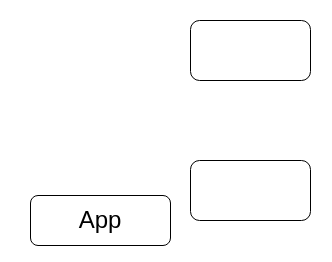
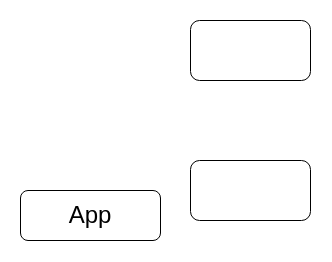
  <mxCell id="0" />
  <mxCell id="1" parent="0" />
- <mxCell id="2" value="App" style="rounded=1;whiteSpace=wrap;html=1;fontSize=24;" vertex="1" parent="1"><mxGeometry x="30" y="195" width="140" height="50" as="geometry" /></mxCell>
+ <mxCell id="2" value="App" style="rounded=1;whiteSpace=wrap;html=1;fontSize=24;" vertex="1" parent="1"><mxGeometry x="20" y="190" width="140" height="50" as="geometry" /></mxCell>
  <mxCell id="3" value="" style="rounded=1;whiteSpace=wrap;html=1;" vertex="1" parent="1"><mxGeometry x="190" y="20" width="120" height="60" as="geometry" /></mxCell>
  <mxCell id="4" value="" style="rounded=1;whiteSpace=wrap;html=1;" vertex="1" parent="1"><mxGeometry x="190" y="160" width="120" height="60" as="geometry" /></mxCell>
